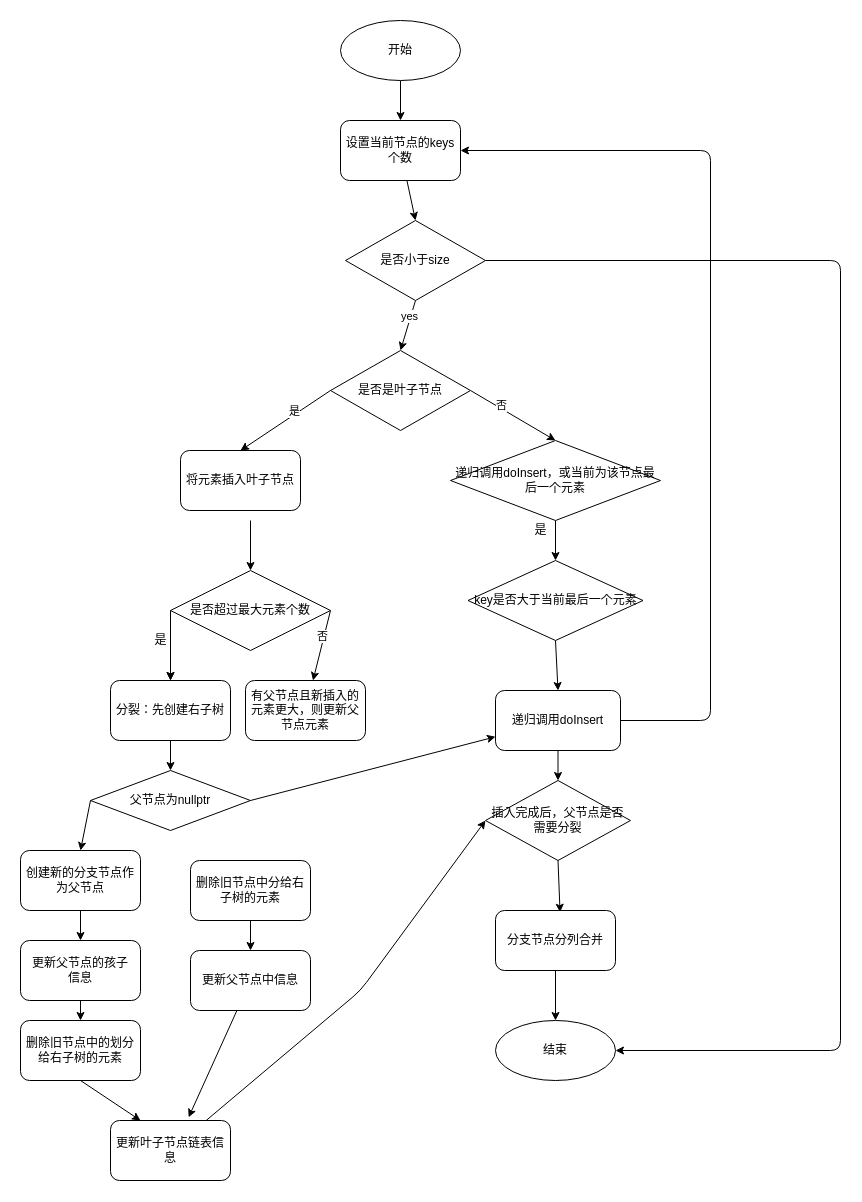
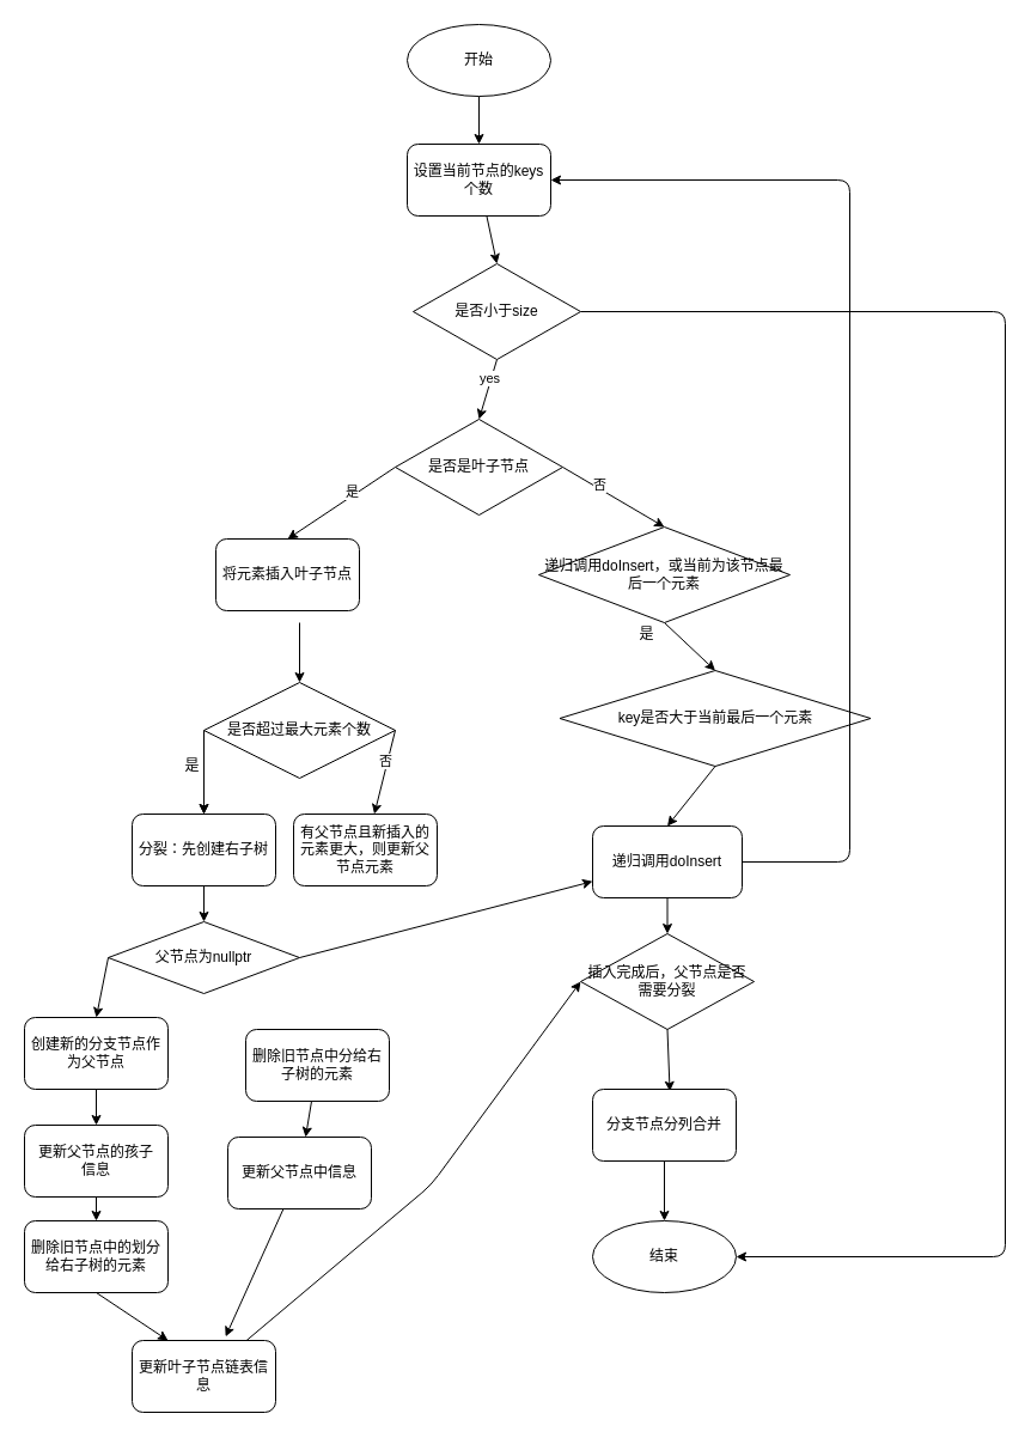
  <mxCell id="0" />
  <mxCell id="1" parent="0" />
  <mxCell id="2" style="edgeStyle=none;html=1;entryX=0.5;entryY=0;entryDx=0;entryDy=0;" edge="1" parent="1" source="3" target="5"><mxGeometry relative="1" as="geometry" /></mxCell>
  <mxCell id="3" value="开始" style="ellipse;whiteSpace=wrap;html=1;" vertex="1" parent="1"><mxGeometry x="340" y="20" width="120" height="60" as="geometry" /></mxCell>
  <mxCell id="4" style="edgeStyle=none;html=1;entryX=0.5;entryY=0;entryDx=0;entryDy=0;" edge="1" parent="1" source="5" target="9"><mxGeometry relative="1" as="geometry" /></mxCell>
  <mxCell id="5" value="设置当前节点的keys个数" style="rounded=1;whiteSpace=wrap;html=1;" vertex="1" parent="1"><mxGeometry x="340" y="120" width="120" height="60" as="geometry" /></mxCell>
  <mxCell id="6" value="" style="edgeStyle=none;html=1;exitX=0.5;exitY=1;exitDx=0;exitDy=0;entryX=0.5;entryY=0;entryDx=0;entryDy=0;" edge="1" parent="1" source="9" target="14"><mxGeometry relative="1" as="geometry"><mxPoint x="330" y="390" as="targetPoint" /></mxGeometry></mxCell>
  <mxCell id="7" value="yes&lt;br&gt;" style="edgeLabel;html=1;align=center;verticalAlign=middle;resizable=0;points=[];" vertex="1" connectable="0" parent="6"><mxGeometry x="-0.332" y="-2" relative="1" as="geometry"><mxPoint as="offset" /></mxGeometry></mxCell>
  <mxCell id="8" style="edgeStyle=none;html=1;exitX=1;exitY=0.5;exitDx=0;exitDy=0;entryX=1;entryY=0.5;entryDx=0;entryDy=0;" edge="1" parent="1" source="9" target="52"><mxGeometry relative="1" as="geometry"><Array as="points"><mxPoint x="840" y="260" /><mxPoint x="840" y="1050" /></Array></mxGeometry></mxCell>
  <mxCell id="9" value="是否小于size" style="rhombus;whiteSpace=wrap;html=1;" vertex="1" parent="1"><mxGeometry x="345" y="220" width="140" height="80" as="geometry" /></mxCell>
  <mxCell id="10" style="edgeStyle=none;html=1;entryX=0.5;entryY=0;entryDx=0;entryDy=0;exitX=0;exitY=0.5;exitDx=0;exitDy=0;" edge="1" parent="1" source="14" target="23"><mxGeometry relative="1" as="geometry" /></mxCell>
  <mxCell id="11" value="是" style="edgeLabel;html=1;align=center;verticalAlign=middle;resizable=0;points=[];" vertex="1" connectable="0" parent="10"><mxGeometry x="-0.23" y="-3" relative="1" as="geometry"><mxPoint as="offset" /></mxGeometry></mxCell>
  <mxCell id="12" style="edgeStyle=none;html=1;exitX=1;exitY=0.5;exitDx=0;exitDy=0;entryX=0.5;entryY=0;entryDx=0;entryDy=0;" edge="1" parent="1" source="14" target="16"><mxGeometry relative="1" as="geometry" /></mxCell>
  <mxCell id="13" value="否" style="edgeLabel;html=1;align=center;verticalAlign=middle;resizable=0;points=[];" vertex="1" connectable="0" parent="12"><mxGeometry x="-0.317" y="3" relative="1" as="geometry"><mxPoint as="offset" /></mxGeometry></mxCell>
  <mxCell id="14" value="是否是叶子节点" style="rhombus;whiteSpace=wrap;html=1;" vertex="1" parent="1"><mxGeometry x="330" y="350" width="140" height="80" as="geometry" /></mxCell>
  <mxCell id="15" style="edgeStyle=none;html=1;exitX=0.5;exitY=1;exitDx=0;exitDy=0;entryX=0.5;entryY=0;entryDx=0;entryDy=0;" edge="1" parent="1" source="16" target="18"><mxGeometry relative="1" as="geometry" /></mxCell>
  <mxCell id="16" value="递归调用doInsert，或当前为该节点最后一个元素" style="rhombus;whiteSpace=wrap;html=1;" vertex="1" parent="1"><mxGeometry x="450" y="440" width="210" height="80" as="geometry" /></mxCell>
  <mxCell id="17" style="edgeStyle=none;html=1;exitX=0.5;exitY=1;exitDx=0;exitDy=0;entryX=0.5;entryY=0;entryDx=0;entryDy=0;" edge="1" parent="1" source="18" target="21"><mxGeometry relative="1" as="geometry" /></mxCell>
- <mxCell id="18" value="key是否大于当前最后一个元素" style="rhombus;whiteSpace=wrap;html=1;" vertex="1" parent="1"><mxGeometry x="467.5" y="560" width="175" height="80" as="geometry" /></mxCell>
+ <mxCell id="18" value="key是否大于当前最后一个元素" style="rhombus;whiteSpace=wrap;html=1;" vertex="1" parent="1"><mxGeometry x="467.5" y="560" width="260" height="80" as="geometry" /></mxCell>
  <mxCell id="19" style="edgeStyle=none;html=1;entryX=1;entryY=0.5;entryDx=0;entryDy=0;exitX=1;exitY=0.5;exitDx=0;exitDy=0;" edge="1" parent="1" source="21" target="5"><mxGeometry relative="1" as="geometry"><mxPoint x="630" y="720" as="sourcePoint" /><Array as="points"><mxPoint x="710" y="720" /><mxPoint x="710" y="150" /></Array></mxGeometry></mxCell>
  <mxCell id="20" style="edgeStyle=none;html=1;entryX=0.5;entryY=0;entryDx=0;entryDy=0;" edge="1" parent="1" source="21" target="48"><mxGeometry relative="1" as="geometry" /></mxCell>
  <mxCell id="21" value="递归调用doInsert" style="rounded=1;whiteSpace=wrap;html=1;" vertex="1" parent="1"><mxGeometry x="495" y="690" width="125" height="60" as="geometry" /></mxCell>
  <mxCell id="22" style="edgeStyle=none;html=1;entryX=0.5;entryY=0;entryDx=0;entryDy=0;" edge="1" parent="1" target="28"><mxGeometry relative="1" as="geometry"><mxPoint x="250" y="520" as="sourcePoint" /></mxGeometry></mxCell>
  <mxCell id="23" value="将元素插入叶子节点" style="rounded=1;whiteSpace=wrap;html=1;" vertex="1" parent="1"><mxGeometry x="180" y="450" width="120" height="60" as="geometry" /></mxCell>
  <mxCell id="24" style="edgeStyle=none;html=1;entryX=0.5;entryY=0;entryDx=0;entryDy=0;exitX=0;exitY=0.5;exitDx=0;exitDy=0;startArrow=none;" edge="1" parent="1" target="30"><mxGeometry relative="1" as="geometry"><mxPoint x="170" y="655" as="sourcePoint" /></mxGeometry></mxCell>
  <mxCell id="25" style="edgeStyle=none;html=1;exitX=1;exitY=0.5;exitDx=0;exitDy=0;" edge="1" parent="1" source="28" target="46"><mxGeometry relative="1" as="geometry"><Array as="points" /></mxGeometry></mxCell>
  <mxCell id="26" value="否" style="edgeLabel;html=1;align=center;verticalAlign=middle;resizable=0;points=[];" vertex="1" connectable="0" parent="25"><mxGeometry x="-0.24" y="-2" relative="1" as="geometry"><mxPoint as="offset" /></mxGeometry></mxCell>
  <mxCell id="27" style="edgeStyle=none;html=1;exitX=0;exitY=0.5;exitDx=0;exitDy=0;entryX=0.5;entryY=0;entryDx=0;entryDy=0;" edge="1" parent="1" source="28" target="30"><mxGeometry relative="1" as="geometry" /></mxCell>
  <mxCell id="28" value="是否超过最大元素个数" style="rhombus;whiteSpace=wrap;html=1;" vertex="1" parent="1"><mxGeometry x="170" y="570" width="160" height="80" as="geometry" /></mxCell>
  <mxCell id="29" style="edgeStyle=none;html=1;entryX=0.5;entryY=0;entryDx=0;entryDy=0;" edge="1" parent="1" source="30" target="33"><mxGeometry relative="1" as="geometry" /></mxCell>
  <mxCell id="30" value="分裂：先创建右子树" style="rounded=1;whiteSpace=wrap;html=1;" vertex="1" parent="1"><mxGeometry x="110" y="680" width="120" height="60" as="geometry" /></mxCell>
  <mxCell id="31" style="edgeStyle=none;html=1;exitX=0;exitY=0.5;exitDx=0;exitDy=0;entryX=0.5;entryY=0;entryDx=0;entryDy=0;" edge="1" parent="1" source="33" target="35"><mxGeometry relative="1" as="geometry" /></mxCell>
  <mxCell id="32" style="edgeStyle=none;html=1;exitX=1;exitY=0.5;exitDx=0;exitDy=0;" edge="1" parent="1" source="33" target="21"><mxGeometry relative="1" as="geometry" /></mxCell>
  <mxCell id="33" value="父节点为nullptr" style="rhombus;whiteSpace=wrap;html=1;" vertex="1" parent="1"><mxGeometry x="90" y="770" width="160" height="60" as="geometry" /></mxCell>
  <mxCell id="34" style="edgeStyle=none;html=1;entryX=0.5;entryY=0;entryDx=0;entryDy=0;" edge="1" parent="1" source="35" target="37"><mxGeometry relative="1" as="geometry" /></mxCell>
  <mxCell id="35" value="创建新的分支节点作为父节点" style="rounded=1;whiteSpace=wrap;html=1;" vertex="1" parent="1"><mxGeometry x="20" y="850" width="120" height="60" as="geometry" /></mxCell>
  <mxCell id="36" style="edgeStyle=none;html=1;entryX=0.5;entryY=0;entryDx=0;entryDy=0;" edge="1" parent="1" source="37" target="39"><mxGeometry relative="1" as="geometry" /></mxCell>
  <mxCell id="37" value="更新父节点的孩子&lt;br&gt;信息" style="rounded=1;whiteSpace=wrap;html=1;" vertex="1" parent="1"><mxGeometry x="20" y="940" width="120" height="60" as="geometry" /></mxCell>
  <mxCell id="38" style="edgeStyle=none;html=1;exitX=0.5;exitY=1;exitDx=0;exitDy=0;entryX=0.25;entryY=0;entryDx=0;entryDy=0;" edge="1" parent="1" source="39" target="45"><mxGeometry relative="1" as="geometry" /></mxCell>
  <mxCell id="39" value="删除旧节点中的划分给右子树的元素" style="rounded=1;whiteSpace=wrap;html=1;" vertex="1" parent="1"><mxGeometry x="20" y="1020" width="120" height="60" as="geometry" /></mxCell>
  <mxCell id="40" style="edgeStyle=none;html=1;" edge="1" parent="1" source="41" target="43"><mxGeometry relative="1" as="geometry" /></mxCell>
- <mxCell id="41" value="删除旧节点中分给右子树的元素" style="rounded=1;whiteSpace=wrap;html=1;" vertex="1" parent="1"><mxGeometry x="190" y="860" width="120" height="60" as="geometry" /></mxCell>
+ <mxCell id="41" value="删除旧节点中分给右子树的元素" style="rounded=1;whiteSpace=wrap;html=1;" vertex="1" parent="1"><mxGeometry x="205" y="860" width="120" height="60" as="geometry" /></mxCell>
  <mxCell id="42" style="edgeStyle=none;html=1;entryX=0.651;entryY=-0.053;entryDx=0;entryDy=0;entryPerimeter=0;" edge="1" parent="1" source="43" target="45"><mxGeometry relative="1" as="geometry" /></mxCell>
  <mxCell id="43" value="更新父节点中信息" style="rounded=1;whiteSpace=wrap;html=1;" vertex="1" parent="1"><mxGeometry x="190" y="950" width="120" height="60" as="geometry" /></mxCell>
  <mxCell id="44" style="edgeStyle=none;html=1;entryX=0;entryY=0.5;entryDx=0;entryDy=0;" edge="1" parent="1" source="45" target="48"><mxGeometry relative="1" as="geometry"><mxPoint x="480" y="810" as="targetPoint" /><Array as="points"><mxPoint x="360" y="990" /></Array></mxGeometry></mxCell>
  <mxCell id="45" value="更新叶子节点链表信息" style="rounded=1;whiteSpace=wrap;html=1;" vertex="1" parent="1"><mxGeometry x="110" y="1120" width="120" height="60" as="geometry" /></mxCell>
  <mxCell id="46" value="有父节点且新插入的元素更大，则更新父节点元素" style="rounded=1;whiteSpace=wrap;html=1;" vertex="1" parent="1"><mxGeometry x="245" y="680" width="120" height="60" as="geometry" /></mxCell>
  <mxCell id="47" style="edgeStyle=none;html=1;exitX=0.5;exitY=1;exitDx=0;exitDy=0;entryX=0.538;entryY=0.029;entryDx=0;entryDy=0;entryPerimeter=0;" edge="1" parent="1" source="48" target="50"><mxGeometry relative="1" as="geometry" /></mxCell>
  <mxCell id="48" value="插入完成后，父节点是否需要分裂" style="rhombus;whiteSpace=wrap;html=1;" vertex="1" parent="1"><mxGeometry x="485" y="780" width="145" height="80" as="geometry" /></mxCell>
  <mxCell id="49" style="edgeStyle=none;html=1;exitX=0.5;exitY=1;exitDx=0;exitDy=0;entryX=0.5;entryY=0;entryDx=0;entryDy=0;" edge="1" parent="1" source="50" target="52"><mxGeometry relative="1" as="geometry" /></mxCell>
  <mxCell id="50" value="分支节点分列合并" style="rounded=1;whiteSpace=wrap;html=1;" vertex="1" parent="1"><mxGeometry x="495" y="910" width="120" height="60" as="geometry" /></mxCell>
  <mxCell id="51" value="是" style="text;html=1;align=center;verticalAlign=middle;resizable=0;points=[];autosize=1;strokeColor=none;fillColor=none;" vertex="1" parent="1"><mxGeometry x="520" y="515" width="40" height="30" as="geometry" /></mxCell>
  <mxCell id="52" value="结束" style="ellipse;whiteSpace=wrap;html=1;" vertex="1" parent="1"><mxGeometry x="495" y="1020" width="120" height="60" as="geometry" /></mxCell>
  <mxCell id="53" value="是" style="text;html=1;align=center;verticalAlign=middle;resizable=0;points=[];autosize=1;strokeColor=none;fillColor=none;" vertex="1" parent="1"><mxGeometry x="140" y="625" width="40" height="30" as="geometry" /></mxCell>
